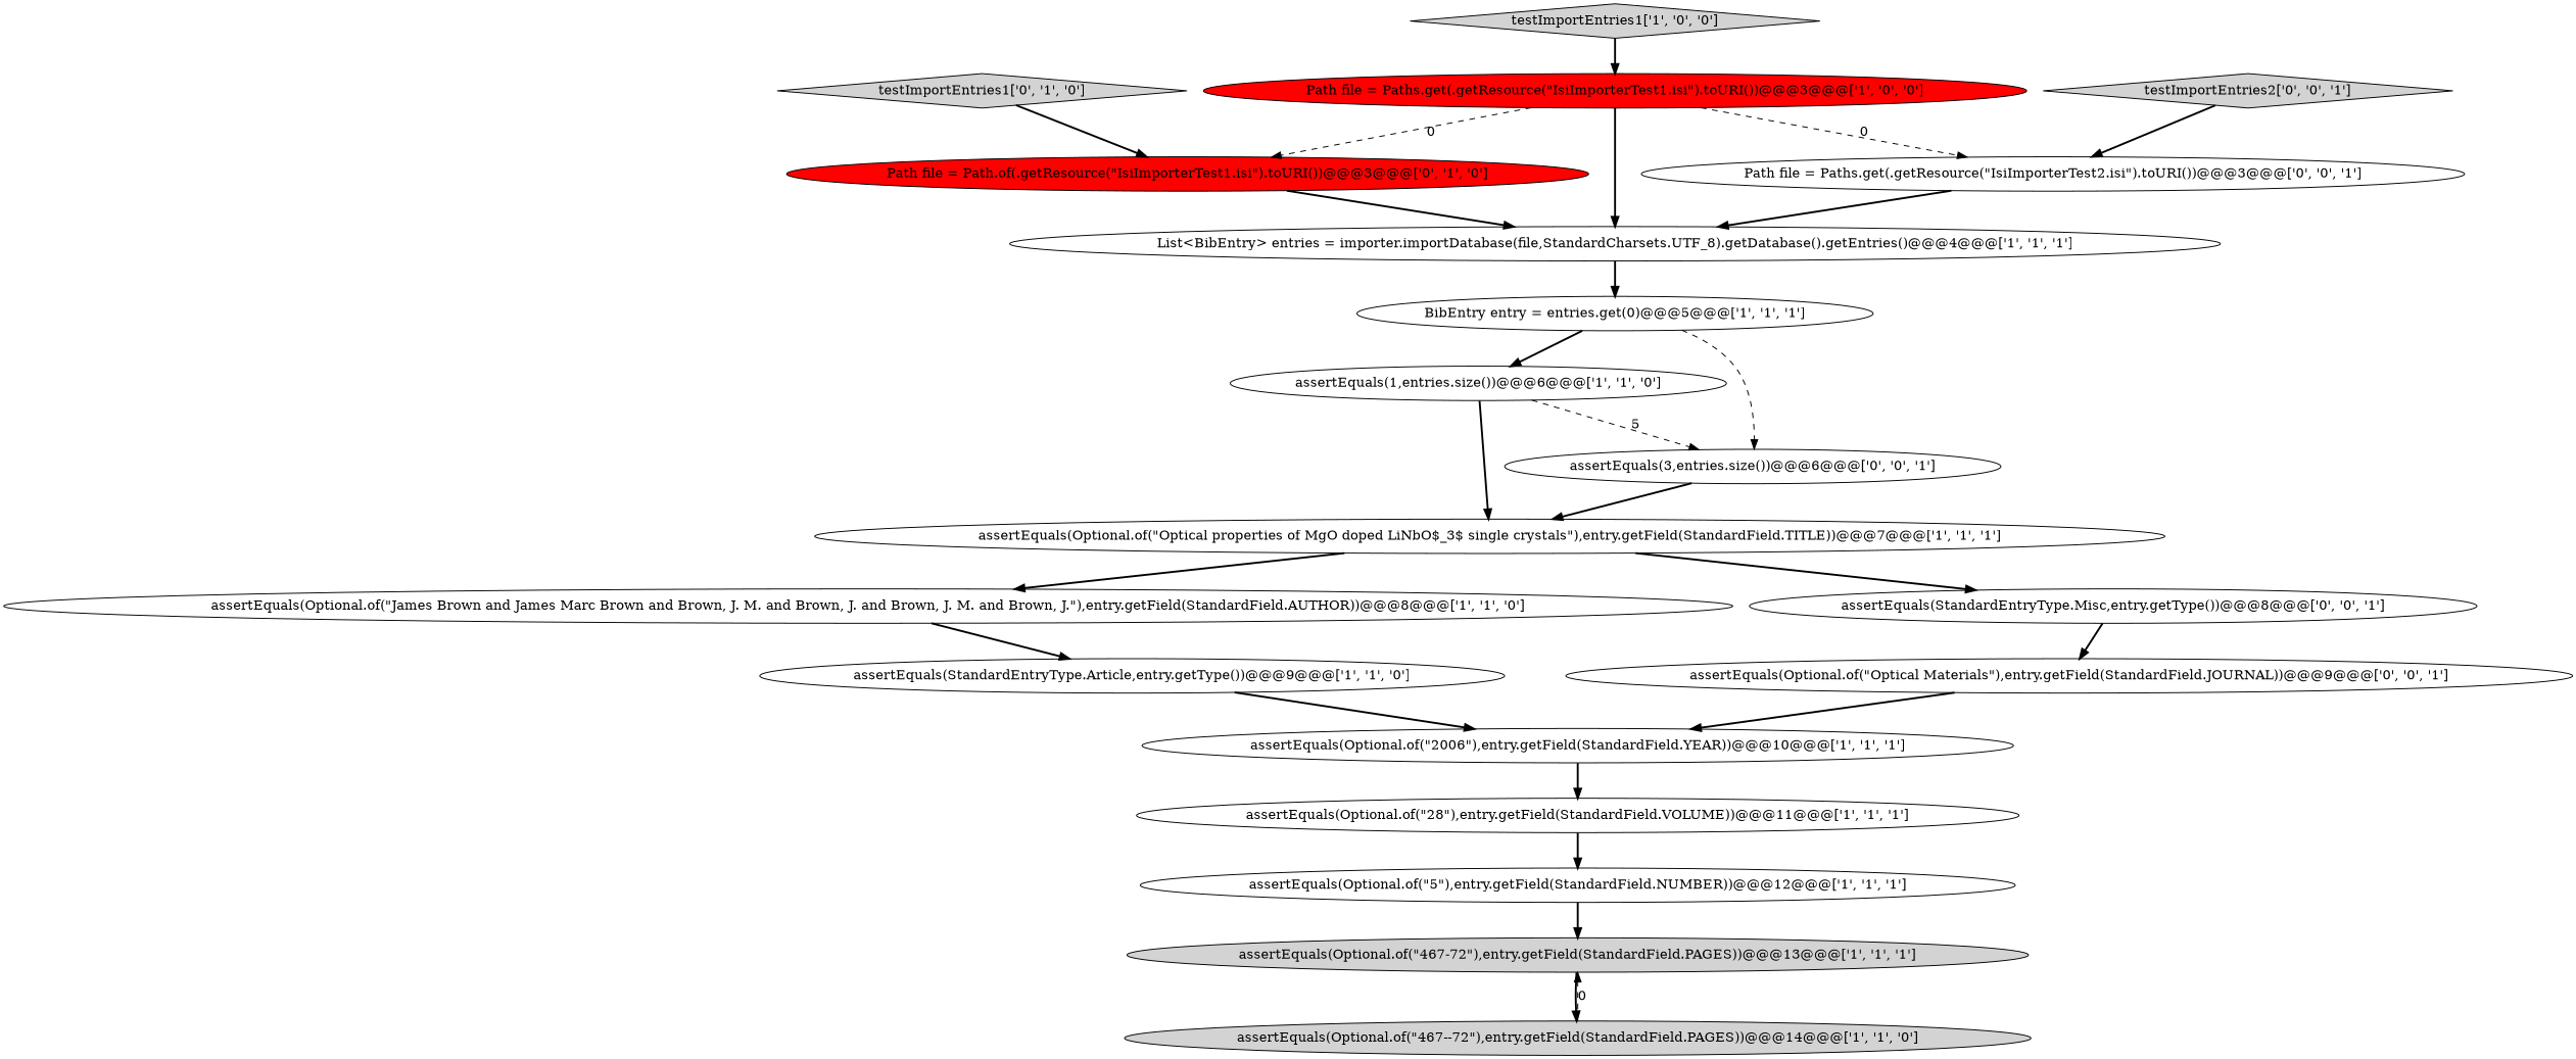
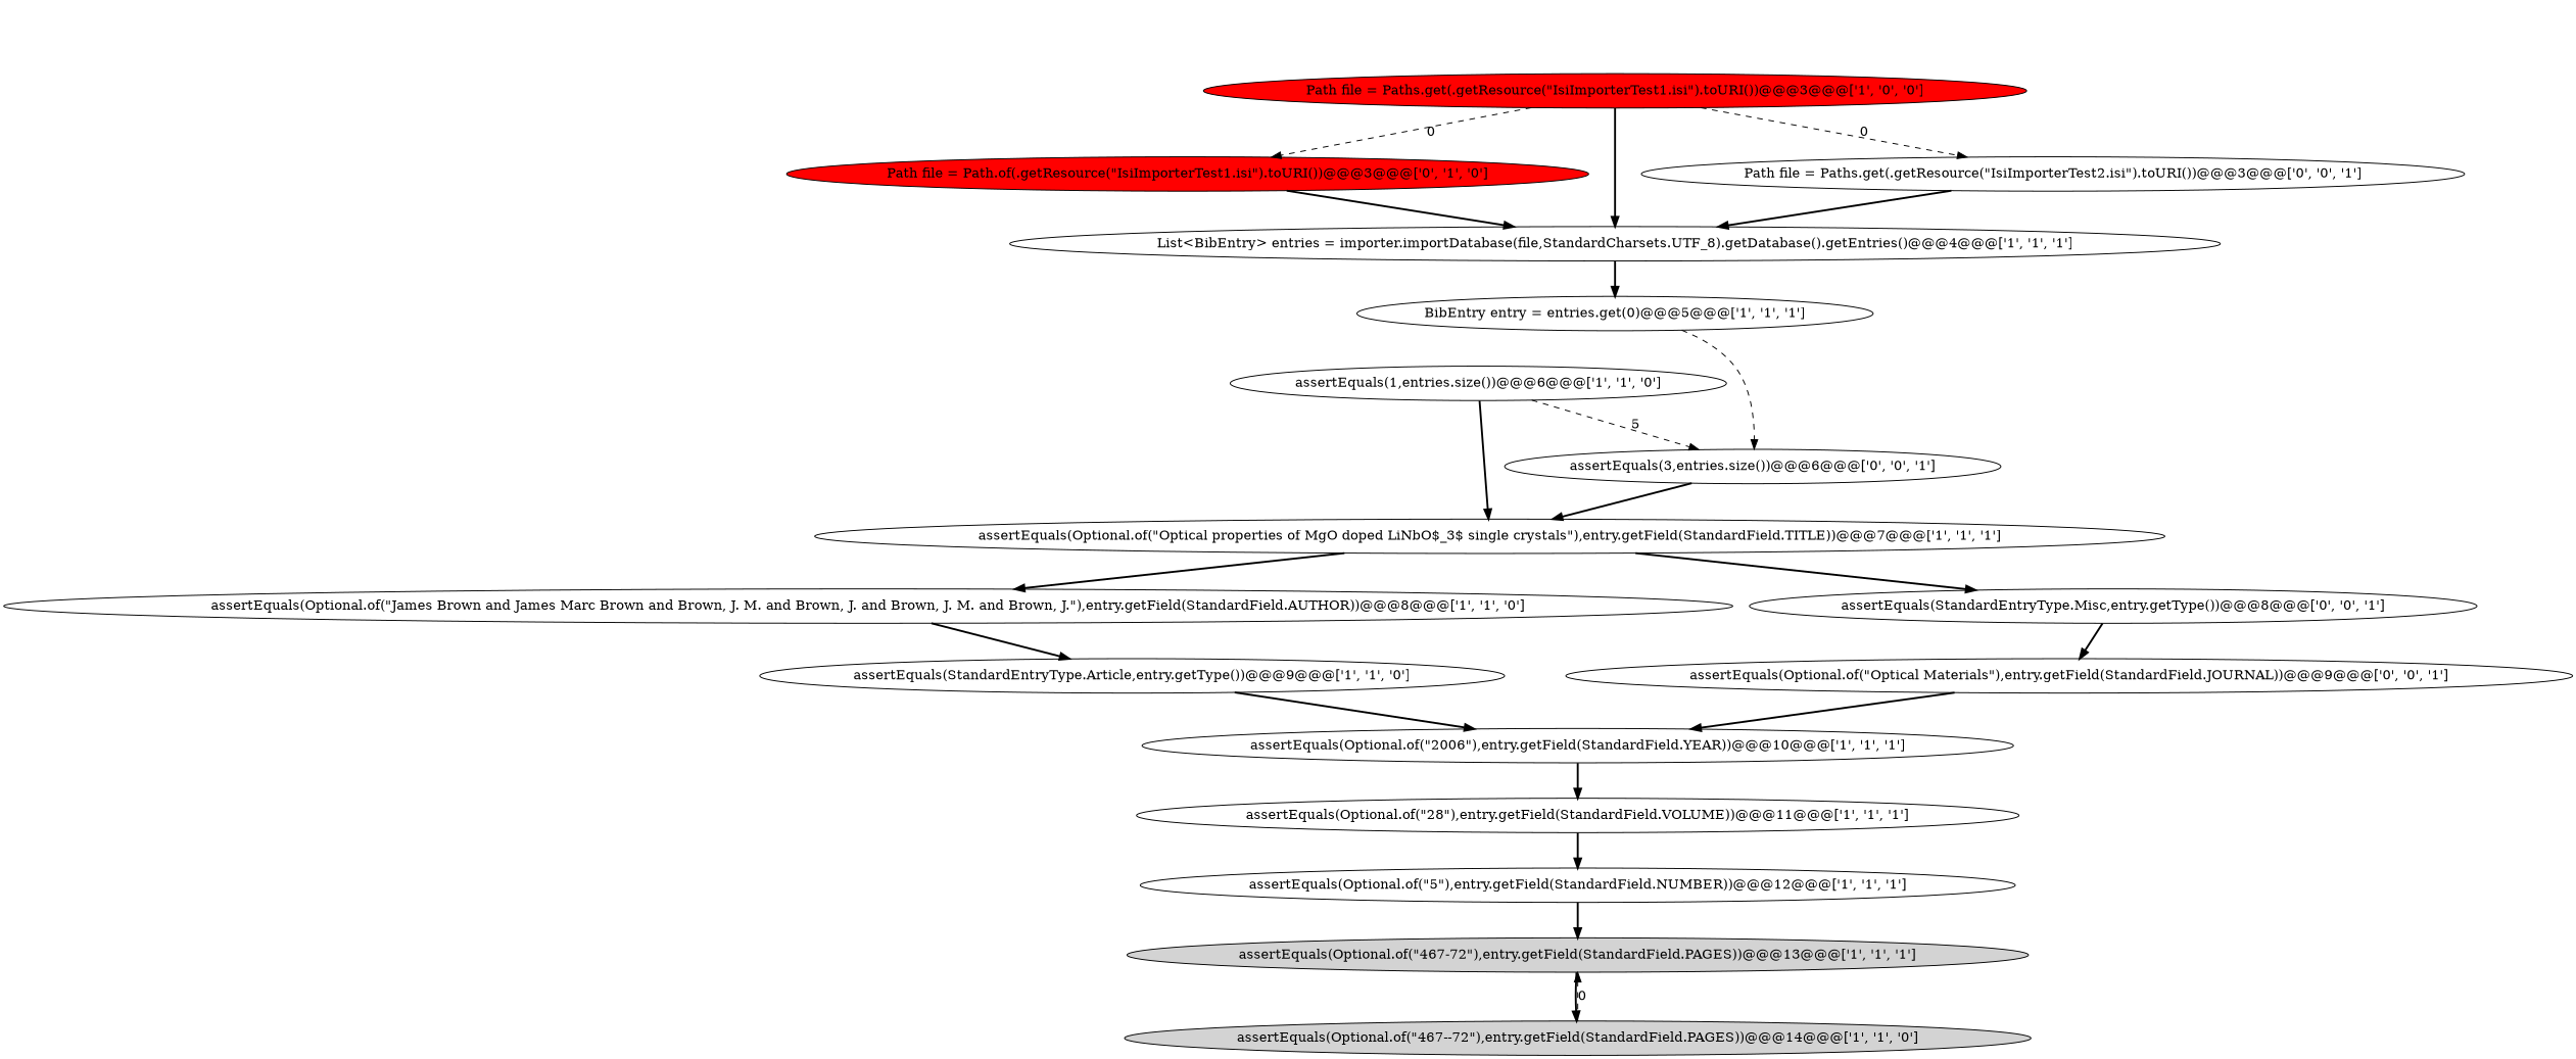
  digraph {
    node [fillcolor=white shape=ellipse style=filled]
    edge [style=bold]
    n1 [label="assertEquals(Optional.of(\"2006\"),entry.getField(StandardField.YEAR))@@@10@@@['1', '1', '1']"]
    n2 [label="assertEquals(Optional.of(\"28\"),entry.getField(StandardField.VOLUME))@@@11@@@['1', '1', '1']"]
    n3 [label="assertEquals(Optional.of(\"5\"),entry.getField(StandardField.NUMBER))@@@12@@@['1', '1', '1']"]
-   n4 [fillcolor=lightgray label="testImportEntries1['0', '1', '0']" shape=diamond]
    n5 [fillcolor=red label="Path file = Path.of(.getResource(\"IsiImporterTest1.isi\").toURI())@@@3@@@['0', '1', '0']"]
    n6 [label="List<BibEntry> entries = importer.importDatabase(file,StandardCharsets.UTF_8).getDatabase().getEntries()@@@4@@@['1', '1', '1']"]
    n7 [label="BibEntry entry = entries.get(0)@@@5@@@['1', '1', '1']"]
    n8 [label="assertEquals(1,entries.size())@@@6@@@['1', '1', '0']"]
    n9 [label="assertEquals(3,entries.size())@@@6@@@['0', '0', '1']"]
    n10 [label="assertEquals(Optional.of(\"Optical properties of MgO doped LiNbO$_3$ single crystals\"),entry.getField(StandardField.TITLE))@@@7@@@['1', '1', '1']"]
    n11 [label="assertEquals(Optional.of(\"James Brown and James Marc Brown and Brown, J. M. and Brown, J. and Brown, J. M. and Brown, J.\"),entry.getField(StandardField.AUTHOR))@@@8@@@['1', '1', '0']"]
    n12 [label="assertEquals(StandardEntryType.Misc,entry.getType())@@@8@@@['0', '0', '1']"]
    n13 [label="assertEquals(StandardEntryType.Article,entry.getType())@@@9@@@['1', '1', '0']"]
    n14 [label="assertEquals(Optional.of(\"Optical Materials\"),entry.getField(StandardField.JOURNAL))@@@9@@@['0', '0', '1']"]
-   n15 [fillcolor=lightgray label="testImportEntries1['1', '0', '0']" shape=diamond]
    n16 [fillcolor=red label="Path file = Paths.get(.getResource(\"IsiImporterTest1.isi\").toURI())@@@3@@@['1', '0', '0']"]
    n17 [label="Path file = Paths.get(.getResource(\"IsiImporterTest2.isi\").toURI())@@@3@@@['0', '0', '1']"]
    n18 [fillcolor=lightgray label="assertEquals(Optional.of(\"467-72\"),entry.getField(StandardField.PAGES))@@@13@@@['1', '1', '1']"]
    n19 [fillcolor=lightgray label="assertEquals(Optional.of(\"467--72\"),entry.getField(StandardField.PAGES))@@@14@@@['1', '1', '0']"]
-   n20 [fillcolor=lightgray label="testImportEntries2['0', '0', '1']" shape=diamond]
    n1 -> n2
    n2 -> n3
    n3 -> n18
-   n4 -> n5
    n5 -> n6
    n6 -> n7
-   n7 -> n8
    n7 -> n9 [style=dashed]
    n8 -> n9 [label=5 style=dashed]
    n8 -> n10
    n9 -> n10
    n10 -> n11
    n10 -> n12
    n11 -> n13
    n12 -> n14
    n13 -> n1
    n14 -> n1
-   n15 -> n16
    n16 -> n5 [label=0 style=dashed]
    n16 -> n6
    n16 -> n17 [label=0 style=dashed]
    n17 -> n6
    n18 -> n19
    n19 -> n18 [label=0 style=dashed]
-   n20 -> n17
  }
